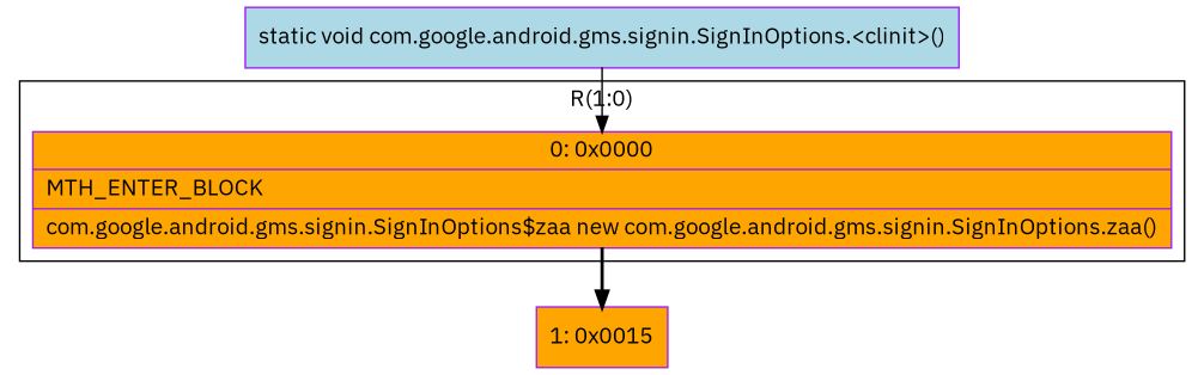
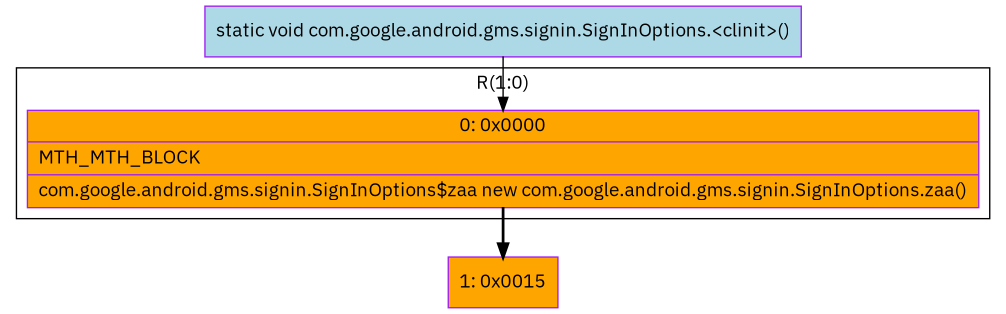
  digraph {
    fontname="IBM Plex Sans"
    node [color=purple shape=record style=filled fillcolor=orange fontname="IBM Plex Sans"]
    edge [fontname="IBM Plex Sans"]
-   n1 [label="{0\:\ 0x0000|MTH_ENTER_BLOCK\l|com.google.android.gms.signin.SignInOptions$zaa new com.google.android.gms.signin.SignInOptions.zaa()\l}"]
+   n1 [label="{0\:\ 0x0000|MTH_MTH_BLOCK\l|com.google.android.gms.signin.SignInOptions$zaa new com.google.android.gms.signin.SignInOptions.zaa()\l}"]
    n2 [label="{1\:\ 0x0015}"]
    n3 [label="{static void com.google.android.gms.signin.SignInOptions.\<clinit\>() }" fillcolor=lightblue]
    subgraph cluster_1 {
      label="R(1:0)"
      n1
    }
    n1 -> n2 [style=bold]
    n3 -> n1 [style=solid]
  }
